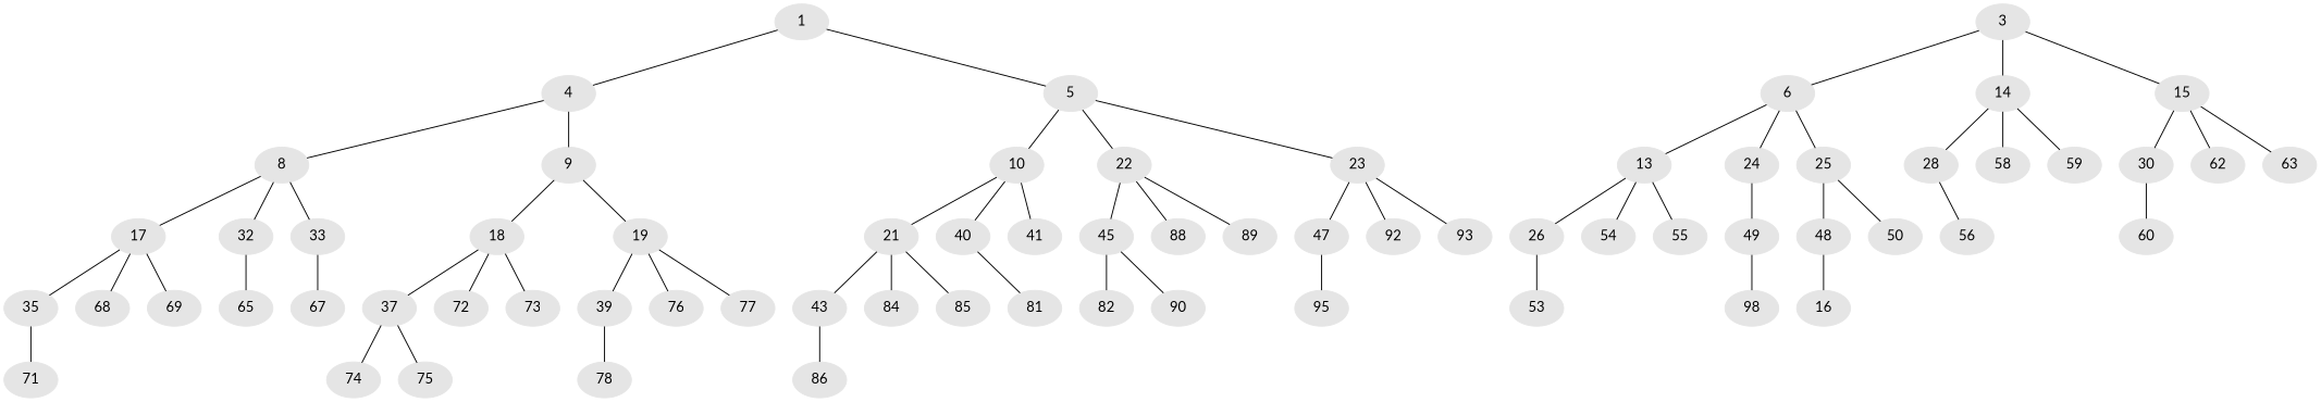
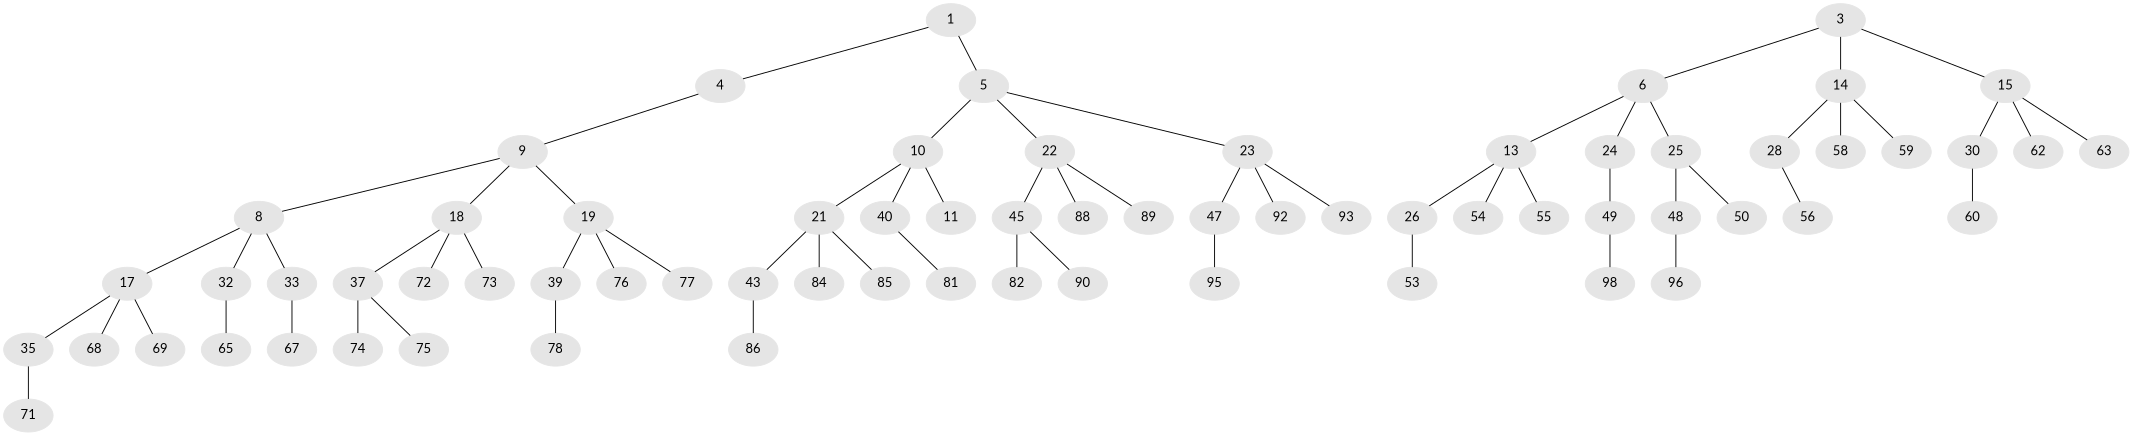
  graph {
    fontname=Lato
    node [color=gray90 fontname=Lato style=filled latent=0.166667]
    edge [fontname=Lato]
    1 [super="+2" latent=""]
    4 [latent=0.5]
    5 [latent=0.5 super="+11"]
    3 [latent=1 super="+7"]
    6 [latent=0.5 super="+12"]
    14 [latent=0.333333 super="+29"]
    15 [latent=0.333333 super="+31"]
    8 [latent=0.333333 super="+16"]
    9 [latent=0.333333]
    10 [latent=0.333333 super="+20"]
    22 [latent=0.25 super="+44"]
    23 [latent=0.25 super="+46"]
    13 [latent=0.333333 super="+27"]
    24 [latent=0.25]
    25 [latent=0.25 super="+51"]
    28 [latent=0.25 super="+57"]
    58 [latent=0.2]
    59 [latent=0.2]
    30 [latent=0.25 super="+61"]
    62 [latent=0.2]
    63 [latent=0.2]
    17 [latent=0.25 super="+34"]
    32 [latent=0.2 super="+64"]
    33 [latent=0.2 super="+66"]
    18 [latent=0.25 super="+36"]
    19 [latent=0.25 super="+38"]
    21 [latent=0.25 super="+42"]
    40 [latent=0.2 super="+80"]
-   41 [latent=0.2 super="+83"]
+   41 [latent=0.2 super="+83" label=11]
    45 [latent=0.2 super="+91"]
    88
    89
    47 [latent=0.2 super="+94"]
    92
    93
    26 [latent=0.25 super="+52"]
    54 [latent=0.2]
    55 [latent=0.2]
    49 [latent=0.2 super="+99"]
    48 [latent=0.2 super="+97"]
    50 [latent=0.2 super="+100"]
    35 [latent=0.2 super="+70"]
    68
    69
    65
    67
    37 [latent=0.2]
    72
    73
    39 [latent=0.2 super="+79"]
    76
    77
    43 [latent=0.2 super="+87"]
    84
    85
    81
    53 [latent=0.2]
    56 [latent=0.2]
    60 [latent=0.2]
    71
    74
    75
    78
    86
    82
    90
    95
-   96 [label=16]
+   96
    98
    1 -- 4
    1 -- 5
-   4 -- 8
+   9 -- 8
    4 -- 9
    5 -- 10
    5 -- 22
    5 -- 23
    3 -- 6
    3 -- 14
    3 -- 15
    6 -- 13
    6 -- 24
    6 -- 25
    14 -- 28
    14 -- 58
    14 -- 59
    15 -- 30
    15 -- 62
    15 -- 63
    8 -- 17
    8 -- 32
    8 -- 33
    9 -- 18
    9 -- 19
    10 -- 21
    10 -- 40
    10 -- 41
    22 -- 45
    22 -- 88
    22 -- 89
    23 -- 47
    23 -- 92
    23 -- 93
    13 -- 26
    13 -- 54
    13 -- 55
    24 -- 49
    25 -- 48
    25 -- 50
    28 -- 56
    30 -- 60
    17 -- 35
    17 -- 68
    17 -- 69
    32 -- 65
    33 -- 67
    18 -- 37
    18 -- 72
    18 -- 73
    19 -- 39
    19 -- 76
    19 -- 77
    21 -- 43
    21 -- 84
    21 -- 85
    40 -- 81
    45 -- 82
    45 -- 90
    47 -- 95
    26 -- 53
    49 -- 98
    48 -- 96
    35 -- 71
    37 -- 74
    37 -- 75
    39 -- 78
    43 -- 86
  }
